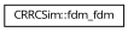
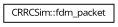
  digraph {
    rankdir=LR
    fontname="Open Sans"
-   n1 [color=black fillcolor=white fontname="Open Sans" fontsize=10 height=0.2 label="CRRCSim::fdm_fdm" shape=record style=filled width=0.4]
+   n1 [color=black fillcolor=white fontname="Open Sans" fontsize=10 height=0.2 label="CRRCSim::fdm_packet" shape=record style=filled width=0.4]
  }
